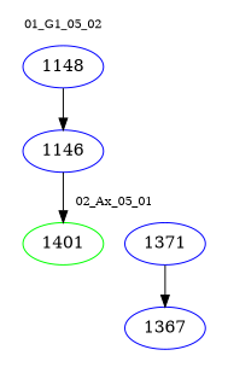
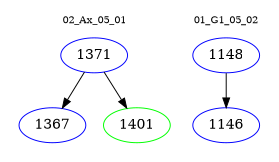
  digraph {
    node [color=blue]
    edge [color=black]
    n1 [label=1371]
    n2 [label=1367]
    n3 [color=green label=1401]
    n4 [label=1148]
    n5 [label=1146]
    subgraph cluster_1 {
      color=white
      fontsize=10
      label="02_Ax_05_01"
      n1
      n2
      n3
    }
    subgraph cluster_2 {
      color=white
      fontsize=10
      label="01_G1_05_02"
      n4
      n5
    }
    n1 -> n2
-   n5 -> n3
+   n1 -> n3
    n4 -> n5
  }
